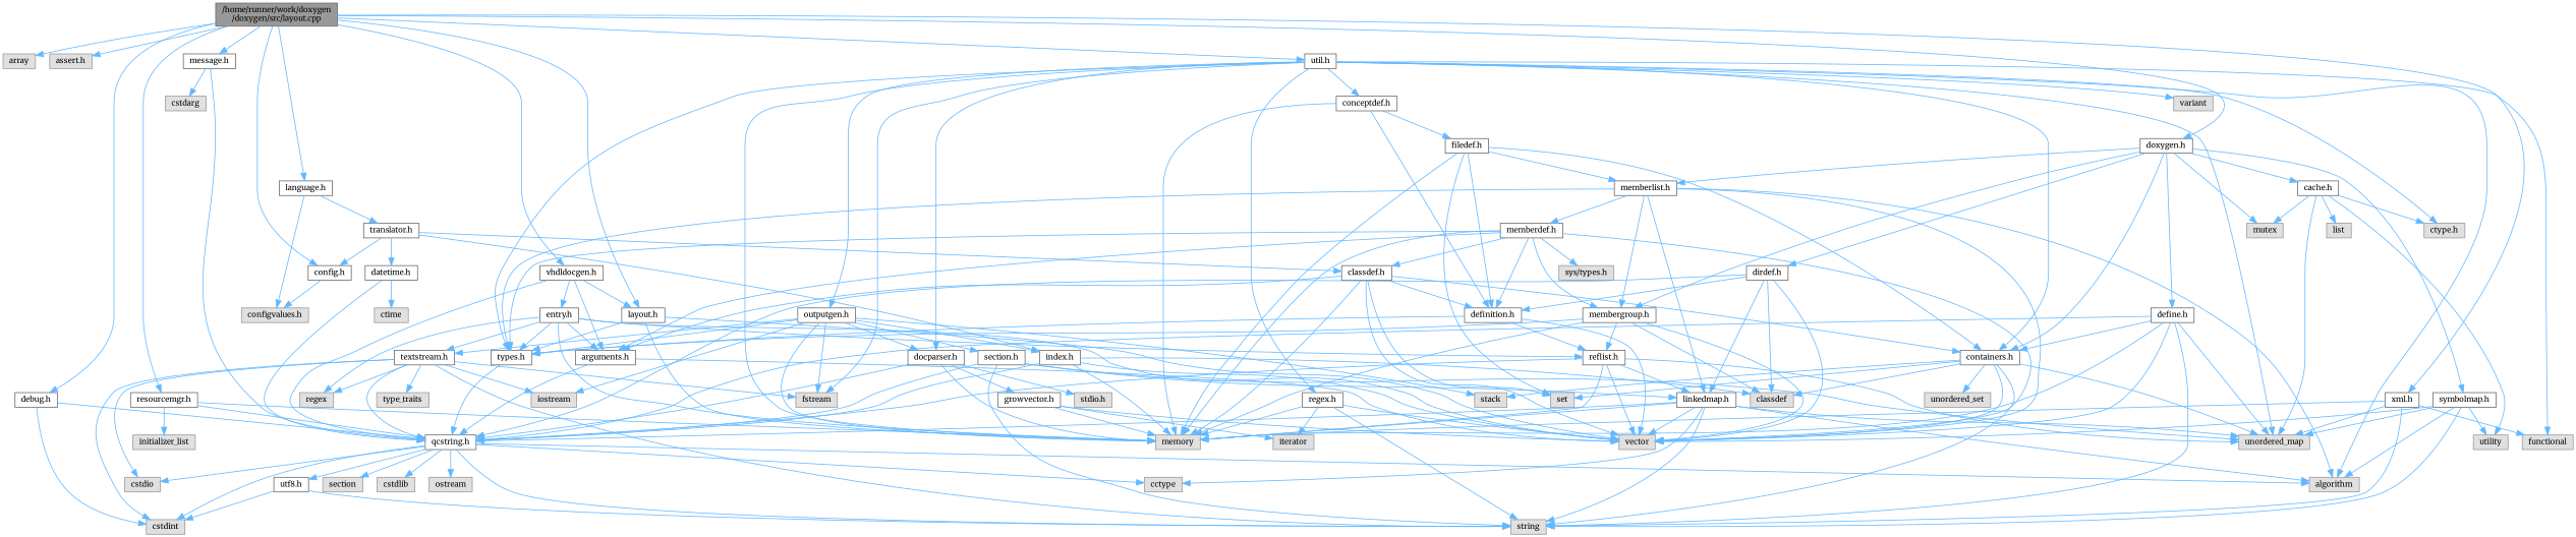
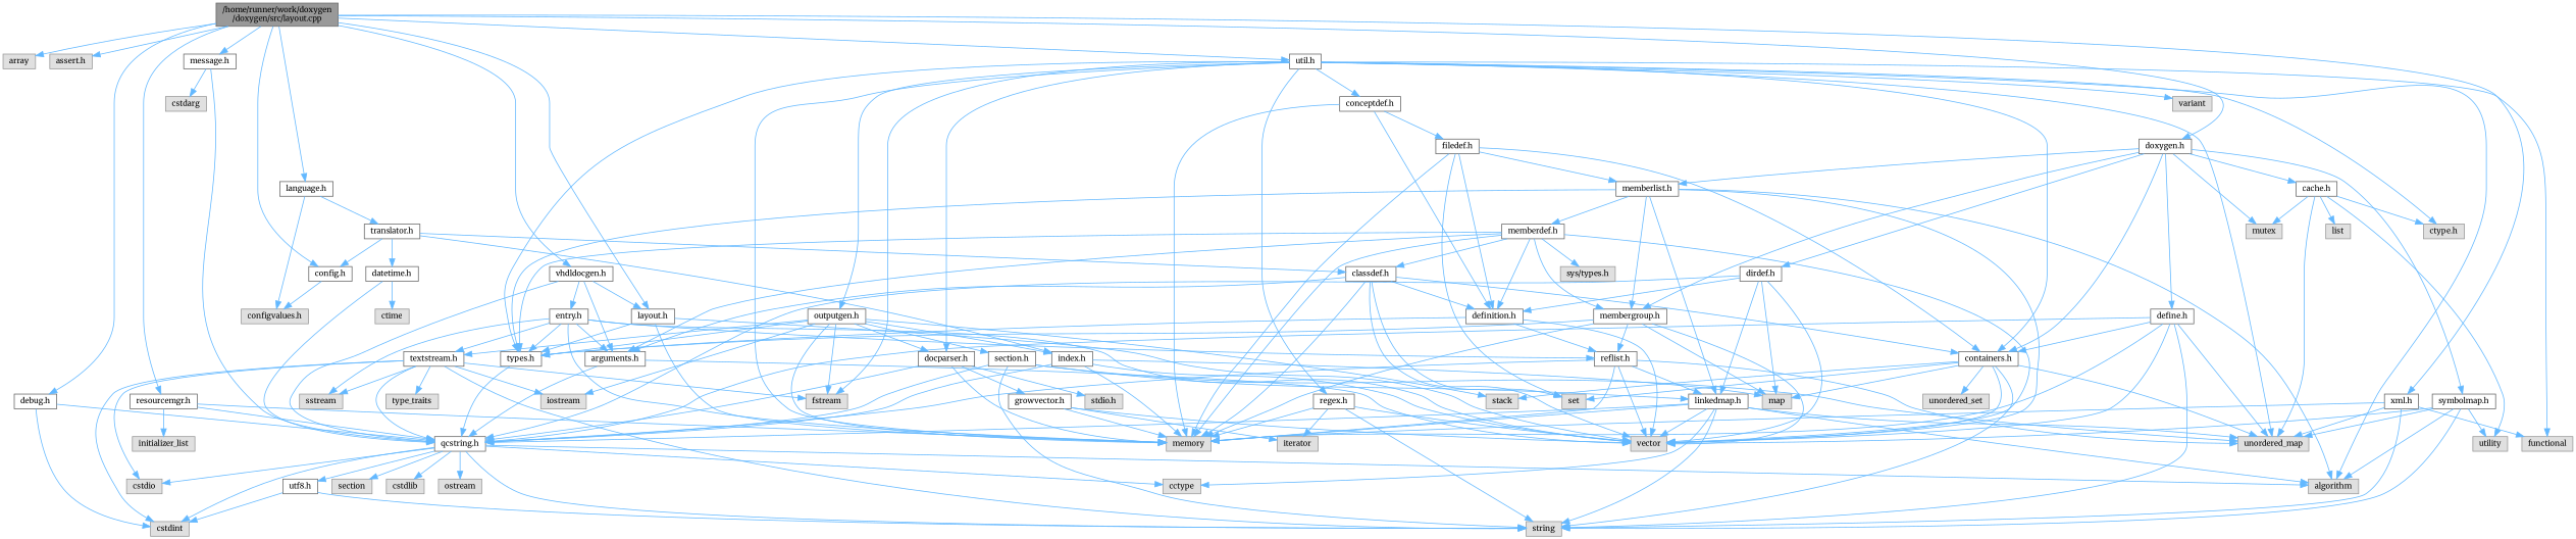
  digraph {
    fontname=Merriweather
    node [color=grey40 fillcolor=white fontname=Merriweather fontsize=10 shape=box style=filled]
    edge [color=steelblue1 fontname=Merriweather fontsize=10 labelfontname=Helvetica labelfontsize=10 style=solid]
    n1 [color=gray40 fillcolor=grey60 fontcolor=black height=0.2 label="/home/runner/work/doxygen\l/doxygen/src/layout.cpp" width=0.4]
    n2 [color=grey60 fillcolor="#E0E0E0" height=0.2 label=array width=0.4]
    n3 [color=grey60 fillcolor="#E0E0E0" height=0.2 label="assert.h" width=0.4]
    n4 [height=0.2 label="layout.h" width=0.4]
    n5 [height=0.2 label="message.h" width=0.4]
    n6 [height=0.2 label="language.h" width=0.4]
    n7 [height=0.2 label="config.h" width=0.4]
    n8 [height=0.2 label="vhdldocgen.h" width=0.4]
    n9 [height=0.2 label="util.h" width=0.4]
    n10 [height=0.2 label="doxygen.h" width=0.4]
    n11 [height=0.2 label="xml.h" width=0.4]
    n12 [height=0.2 label="resourcemgr.h" width=0.4]
    n13 [height=0.2 label="debug.h" width=0.4]
    n14 [color=grey60 fillcolor="#E0E0E0" height=0.2 label=memory width=0.4]
    n15 [color=grey60 fillcolor="#E0E0E0" height=0.2 label=vector width=0.4]
    n16 [height=0.2 label="types.h" width=0.4]
    n17 [height=0.2 label="qcstring.h" width=0.4]
    n18 [color=grey60 fillcolor="#E0E0E0" height=0.2 label=cstdarg width=0.4]
    n19 [height=0.2 label="translator.h" width=0.4]
    n20 [color=grey60 fillcolor="#E0E0E0" height=0.2 label="configvalues.h" width=0.4]
    n21 [height=0.2 label="arguments.h" width=0.4]
    n22 [height=0.2 label="entry.h" width=0.4]
    n23 [color=grey60 fillcolor="#E0E0E0" height=0.2 label=algorithm width=0.4]
    n24 [height=0.2 label="containers.h" width=0.4]
    n25 [color=grey60 fillcolor="#E0E0E0" height=0.2 label=unordered_map width=0.4]
    n26 [color=grey60 fillcolor="#E0E0E0" height=0.2 label=fstream width=0.4]
    n27 [color=grey60 fillcolor="#E0E0E0" height=0.2 label=functional width=0.4]
    n28 [color=grey60 fillcolor="#E0E0E0" height=0.2 label=variant width=0.4]
    n29 [color=grey60 fillcolor="#E0E0E0" height=0.2 label="ctype.h" width=0.4]
    n30 [height=0.2 label="docparser.h" width=0.4]
    n31 [height=0.2 label="outputgen.h" width=0.4]
    n32 [height=0.2 label="regex.h" width=0.4]
    n33 [height=0.2 label="conceptdef.h" width=0.4]
    n34 [height=0.2 label="membergroup.h" width=0.4]
    n35 [height=0.2 label="memberlist.h" width=0.4]
    n36 [color=grey60 fillcolor="#E0E0E0" height=0.2 label=mutex width=0.4]
    n37 [height=0.2 label="dirdef.h" width=0.4]
    n38 [height=0.2 label="define.h" width=0.4]
    n39 [height=0.2 label="cache.h" width=0.4]
    n40 [height=0.2 label="symbolmap.h" width=0.4]
    n41 [color=grey60 fillcolor="#E0E0E0" height=0.2 label=string width=0.4]
    n42 [color=grey60 fillcolor="#E0E0E0" height=0.2 label=initializer_list width=0.4]
    n43 [color=grey60 fillcolor="#E0E0E0" height=0.2 label=cstdint width=0.4]
    n44 [color=grey60 fillcolor="#E0E0E0" height=0.2 label=cctype width=0.4]
    n45 [color=grey60 fillcolor="#E0E0E0" height=0.2 label=section width=0.4]
    n46 [color=grey60 fillcolor="#E0E0E0" height=0.2 label=cstdio width=0.4]
    n47 [color=grey60 fillcolor="#E0E0E0" height=0.2 label=cstdlib width=0.4]
    n48 [color=grey60 fillcolor="#E0E0E0" height=0.2 label=ostream width=0.4]
    n49 [height=0.2 label="utf8.h" width=0.4]
    n50 [height=0.2 label="classdef.h" width=0.4]
    n51 [height=0.2 label="datetime.h" width=0.4]
    n52 [height=0.2 label="index.h" width=0.4]
    n53 [color=grey60 fillcolor="#E0E0E0" height=0.2 label=set width=0.4]
    n54 [height=0.2 label="definition.h" width=0.4]
    n55 [color=grey60 fillcolor="#E0E0E0" height=0.2 label=ctime width=0.4]
-   n56 [color=grey60 fillcolor="#E0E0E0" height=0.2 label=classdef width=0.4]
+   n56 [color=grey60 fillcolor="#E0E0E0" height=0.2 label=map width=0.4]
    n57 [color=grey60 fillcolor="#E0E0E0" height=0.2 label=unordered_set width=0.4]
    n58 [color=grey60 fillcolor="#E0E0E0" height=0.2 label=stack width=0.4]
    n59 [height=0.2 label="reflist.h" width=0.4]
    n60 [height=0.2 label="linkedmap.h" width=0.4]
-   n61 [color=grey60 fillcolor="#E0E0E0" height=0.2 label=regex width=0.4]
+   n61 [color=grey60 fillcolor="#E0E0E0" height=0.2 label=sstream width=0.4]
    n62 [height=0.2 label="textstream.h" width=0.4]
    n63 [color=grey60 fillcolor="#E0E0E0" height=0.2 label=iostream width=0.4]
    n64 [color=grey60 fillcolor="#E0E0E0" height=0.2 label=type_traits width=0.4]
    n65 [color=grey60 fillcolor="#E0E0E0" height=0.2 label="stdio.h" width=0.4]
    n66 [height=0.2 label="growvector.h" width=0.4]
    n67 [height=0.2 label="section.h" width=0.4]
    n68 [color=grey60 fillcolor="#E0E0E0" height=0.2 label=iterator width=0.4]
    n69 [height=0.2 label="filedef.h" width=0.4]
    n70 [height=0.2 label="memberdef.h" width=0.4]
    n71 [color=grey60 fillcolor="#E0E0E0" height=0.2 label="sys/types.h" width=0.4]
    n72 [color=grey60 fillcolor="#E0E0E0" height=0.2 label=list width=0.4]
    n73 [color=grey60 fillcolor="#E0E0E0" height=0.2 label=utility width=0.4]
    n1 -> n2
    n1 -> n3
    n1 -> n4
    n1 -> n5
    n1 -> n6
    n1 -> n7
    n1 -> n8
    n1 -> n9
    n1 -> n10
    n1 -> n11
    n1 -> n12
    n1 -> n13
    n4 -> n14
    n4 -> n15
    n4 -> n16
    n5 -> n17
    n5 -> n18
    n6 -> n19
    n6 -> n20
    n7 -> n20
    n8 -> n4
    n8 -> n17
    n8 -> n21
    n8 -> n22
    n9 -> n14
    n9 -> n16
    n9 -> n23
    n9 -> n24
    n9 -> n25
    n9 -> n26
    n9 -> n27
    n9 -> n28
    n9 -> n29
    n9 -> n30
    n9 -> n31
    n9 -> n32
    n9 -> n33
    n10 -> n24
    n10 -> n34
    n10 -> n35
    n10 -> n36
    n10 -> n37
    n10 -> n38
    n10 -> n39
    n10 -> n40
    n11 -> n14
    n11 -> n25
    n11 -> n27
    n11 -> n41
    n12 -> n14
    n12 -> n17
    n12 -> n42
    n13 -> n17
    n13 -> n43
    n16 -> n17
    n17 -> n23
    n17 -> n41
    n17 -> n43
    n17 -> n44
    n17 -> n45
    n17 -> n46
    n17 -> n47
    n17 -> n48
    n17 -> n49
    n19 -> n7
    n19 -> n50
    n19 -> n51
    n19 -> n52
    n21 -> n15
    n21 -> n17
    n22 -> n14
    n22 -> n15
    n22 -> n16
    n22 -> n21
    n22 -> n59
    n22 -> n61
    n22 -> n62
    n24 -> n15
    n24 -> n25
    n24 -> n41
    n24 -> n53
    n24 -> n56
    n24 -> n57
    n24 -> n58
    n30 -> n14
    n30 -> n17
    n30 -> n65
    n30 -> n66
    n31 -> n14
    n31 -> n16
    n31 -> n26
    n31 -> n30
    n31 -> n52
    n31 -> n58
    n31 -> n62
    n31 -> n63
    n31 -> n67
    n32 -> n14
    n32 -> n15
    n32 -> n41
    n32 -> n68
    n33 -> n14
    n33 -> n54
    n33 -> n69
    n34 -> n14
    n34 -> n15
    n34 -> n16
    n34 -> n56
    n34 -> n59
    n35 -> n15
    n35 -> n16
    n35 -> n23
    n35 -> n34
    n35 -> n60
    n35 -> n70
    n37 -> n15
    n37 -> n17
    n37 -> n54
    n37 -> n56
    n37 -> n60
    n38 -> n14
    n38 -> n15
    n38 -> n17
    n38 -> n24
    n38 -> n25
    n38 -> n41
    n39 -> n25
    n39 -> n29
    n39 -> n36
    n39 -> n72
    n39 -> n73
    n40 -> n15
    n40 -> n23
    n40 -> n25
    n40 -> n41
    n40 -> n73
    n49 -> n41
    n49 -> n43
    n50 -> n14
    n50 -> n15
    n50 -> n21
    n50 -> n24
    n50 -> n53
    n50 -> n54
    n51 -> n17
    n51 -> n55
    n52 -> n14
    n52 -> n15
    n52 -> n17
    n52 -> n56
    n54 -> n15
    n54 -> n16
    n54 -> n59
    n59 -> n14
    n59 -> n15
    n59 -> n17
    n59 -> n25
    n59 -> n60
    n60 -> n14
    n60 -> n15
    n60 -> n17
    n60 -> n23
    n60 -> n25
    n60 -> n41
    n60 -> n44
    n62 -> n17
    n62 -> n26
    n62 -> n41
    n62 -> n43
    n62 -> n46
    n62 -> n61
    n62 -> n63
    n62 -> n64
    n66 -> n14
    n66 -> n15
    n66 -> n68
    n67 -> n17
    n67 -> n25
    n67 -> n41
    n67 -> n60
    n69 -> n14
    n69 -> n24
    n69 -> n35
    n69 -> n53
    n69 -> n54
    n70 -> n14
    n70 -> n15
    n70 -> n16
    n70 -> n21
    n70 -> n34
    n70 -> n50
    n70 -> n54
    n70 -> n71
  }
